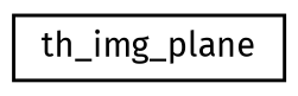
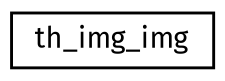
  digraph {
    rankdir=LR
    fontname="Fira Sans"
-   n1 [color=black fillcolor=white fontname="Fira Sans" fontsize=10 height=0.2 label=th_img_plane shape=record style=filled width=0.4]
+   n1 [color=black fillcolor=white fontname="Fira Sans" fontsize=10 height=0.2 label=th_img_img shape=record style=filled width=0.4]
  }
